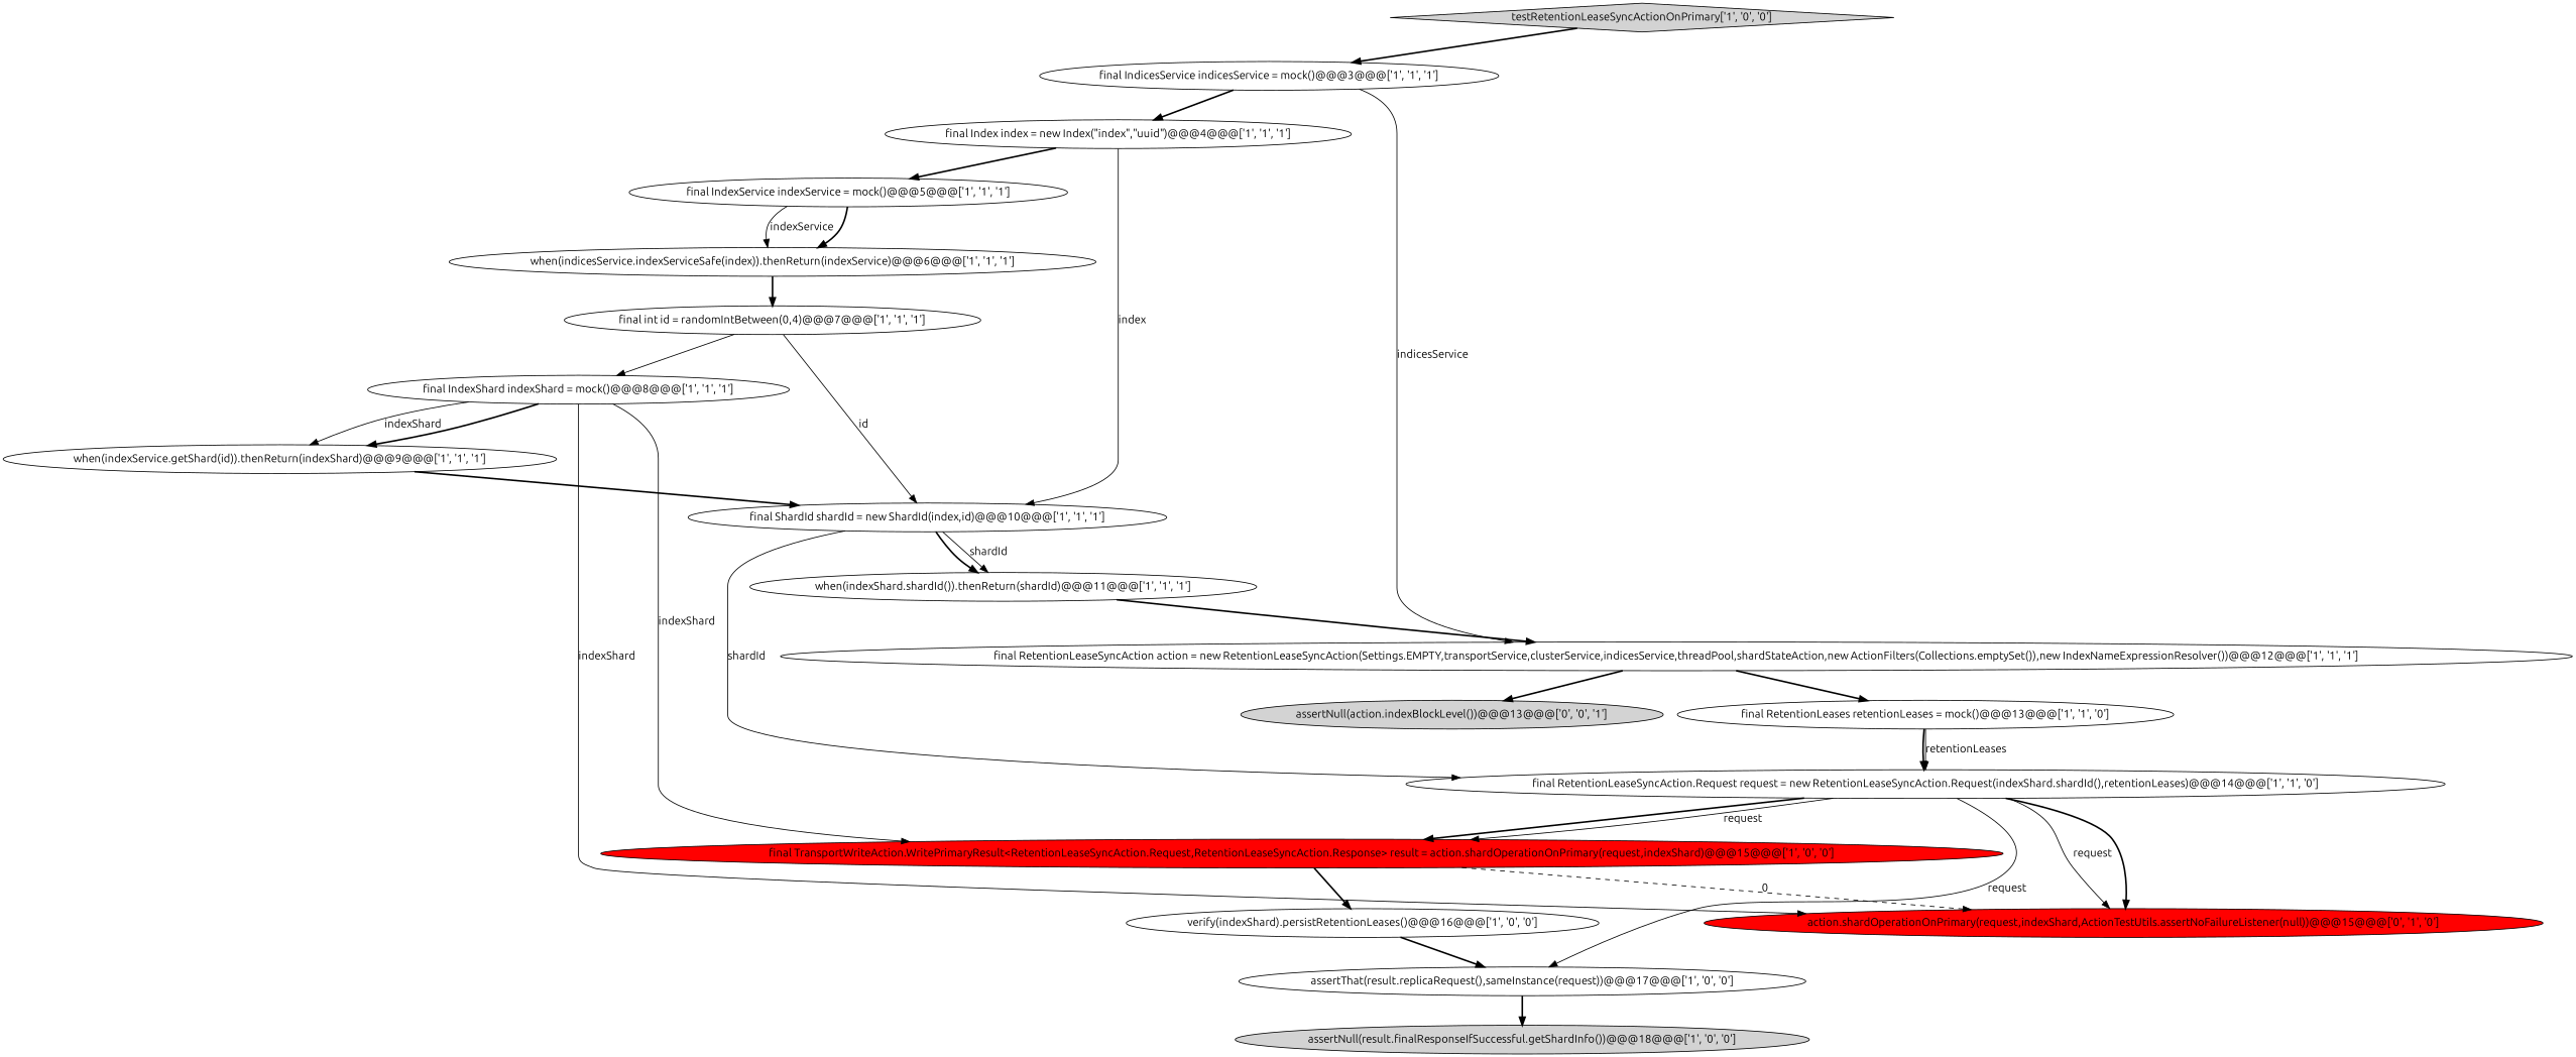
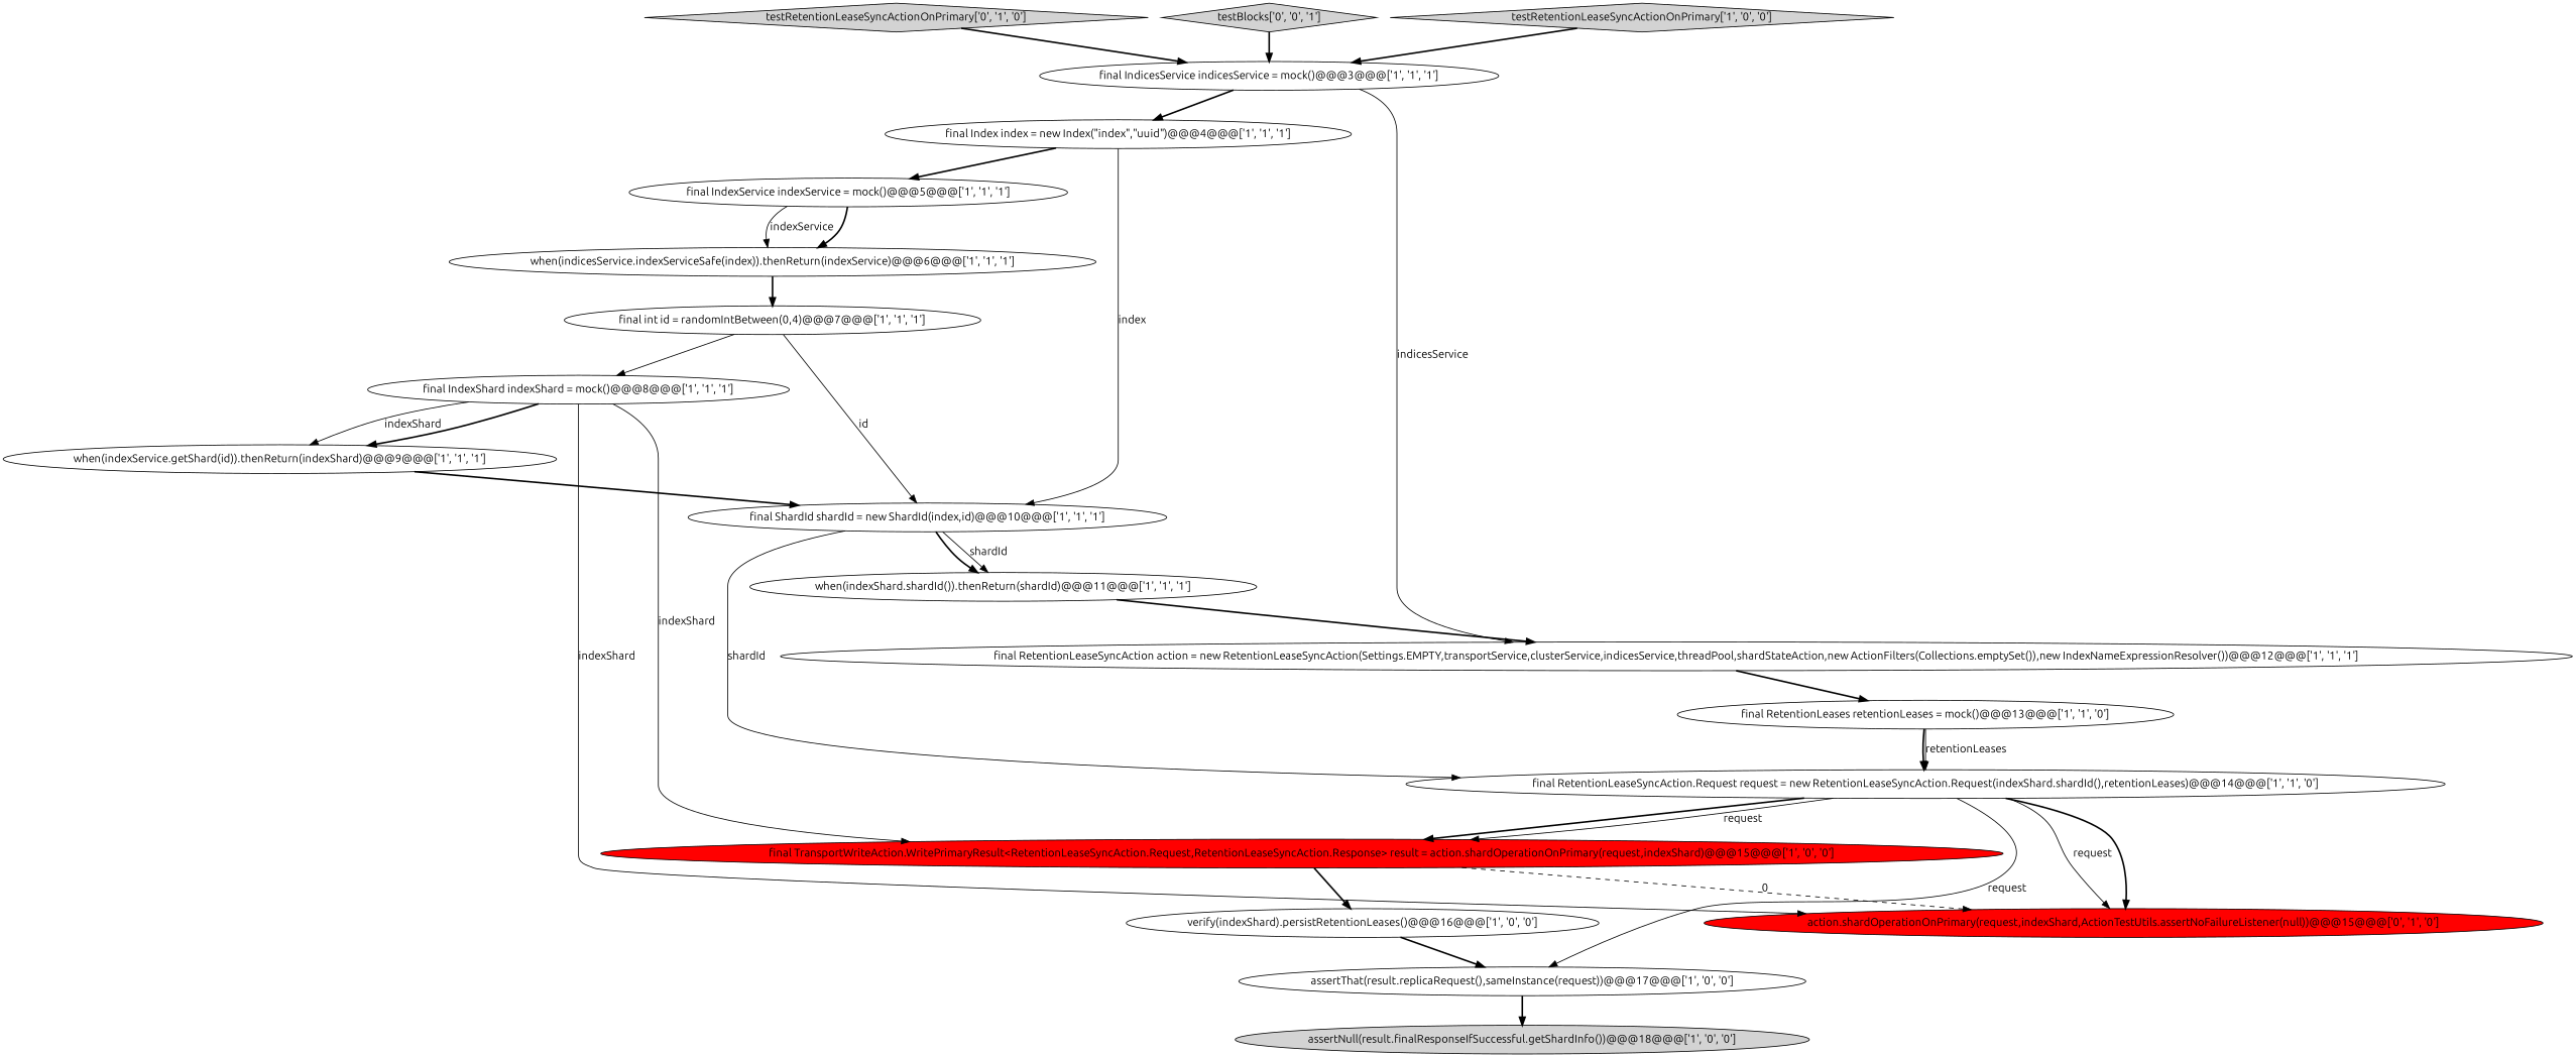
  digraph {
    fontname=Ubuntu
    node [fillcolor=white fontname=Ubuntu shape=ellipse style=filled]
    edge [fontname=Ubuntu style=bold]
    n1 [label="final Index index = new Index(\"index\",\"uuid\")@@@4@@@['1', '1', '1']"]
    n2 [label="final IndexService indexService = mock()@@@5@@@['1', '1', '1']"]
    n3 [label="final ShardId shardId = new ShardId(index,id)@@@10@@@['1', '1', '1']"]
    n4 [label="when(indicesService.indexServiceSafe(index)).thenReturn(indexService)@@@6@@@['1', '1', '1']"]
    n5 [label="final RetentionLeaseSyncAction.Request request = new RetentionLeaseSyncAction.Request(indexShard.shardId(),retentionLeases)@@@14@@@['1', '1', '0']"]
    n6 [label="when(indexShard.shardId()).thenReturn(shardId)@@@11@@@['1', '1', '1']"]
    n7 [fillcolor=red label="action.shardOperationOnPrimary(request,indexShard,ActionTestUtils.assertNoFailureListener(null))@@@15@@@['0', '1', '0']"]
    n8 [label="verify(indexShard).persistRetentionLeases()@@@16@@@['1', '0', '0']"]
    n9 [label="assertThat(result.replicaRequest(),sameInstance(request))@@@17@@@['1', '0', '0']"]
    n10 [fillcolor=lightgray label="assertNull(result.finalResponseIfSuccessful.getShardInfo())@@@18@@@['1', '0', '0']"]
    n11 [label="final int id = randomIntBetween(0,4)@@@7@@@['1', '1', '1']"]
    n12 [label="when(indexService.getShard(id)).thenReturn(indexShard)@@@9@@@['1', '1', '1']"]
    n13 [label="final RetentionLeaseSyncAction action = new RetentionLeaseSyncAction(Settings.EMPTY,transportService,clusterService,indicesService,threadPool,shardStateAction,new ActionFilters(Collections.emptySet()),new IndexNameExpressionResolver())@@@12@@@['1', '1', '1']"]
-   n14 [fillcolor=lightgray label="assertNull(action.indexBlockLevel())@@@13@@@['0', '0', '1']"]
    n15 [label="final RetentionLeases retentionLeases = mock()@@@13@@@['1', '1', '0']"]
+   n16 [fillcolor=lightgray label="testRetentionLeaseSyncActionOnPrimary['0', '1', '0']" shape=diamond]
    n17 [label="final IndicesService indicesService = mock()@@@3@@@['1', '1', '1']"]
    n18 [label="final IndexShard indexShard = mock()@@@8@@@['1', '1', '1']"]
    n19 [fillcolor=red label="final TransportWriteAction.WritePrimaryResult<RetentionLeaseSyncAction.Request,RetentionLeaseSyncAction.Response> result = action.shardOperationOnPrimary(request,indexShard)@@@15@@@['1', '0', '0']"]
+   n20 [fillcolor=lightgray label="testBlocks['0', '0', '1']" shape=diamond]
    n21 [fillcolor=lightgray label="testRetentionLeaseSyncActionOnPrimary['1', '0', '0']" shape=diamond]
    n1 -> n2
    n1 -> n3 [label=index style=solid]
    n2 -> n4
    n2 -> n4 [label=indexService style=solid]
    n3 -> n5 [label=shardId style=solid]
    n3 -> n6
    n3 -> n6 [label=shardId style=solid]
    n4 -> n11
    n5 -> n7 [label=request style=solid]
    n5 -> n7
    n5 -> n9 [label=request style=solid]
    n5 -> n19
    n5 -> n19 [label=request style=solid]
    n6 -> n13
    n8 -> n9
    n9 -> n10
    n11 -> n3 [label=id style=solid]
    n11 -> n18 [style=solid]
    n12 -> n3
-   n13 -> n14
    n13 -> n15
    n15 -> n5 [label=retentionLeases style=solid]
    n15 -> n5
+   n16 -> n17
    n17 -> n1
    n17 -> n13 [label=indicesService style=solid]
    n18 -> n7 [label=indexShard style=solid]
    n18 -> n12
    n18 -> n12 [label=indexShard style=solid]
    n18 -> n19 [label=indexShard style=solid]
    n19 -> n7 [label=0 style=dashed]
    n19 -> n8
+   n20 -> n17
    n21 -> n17
  }
